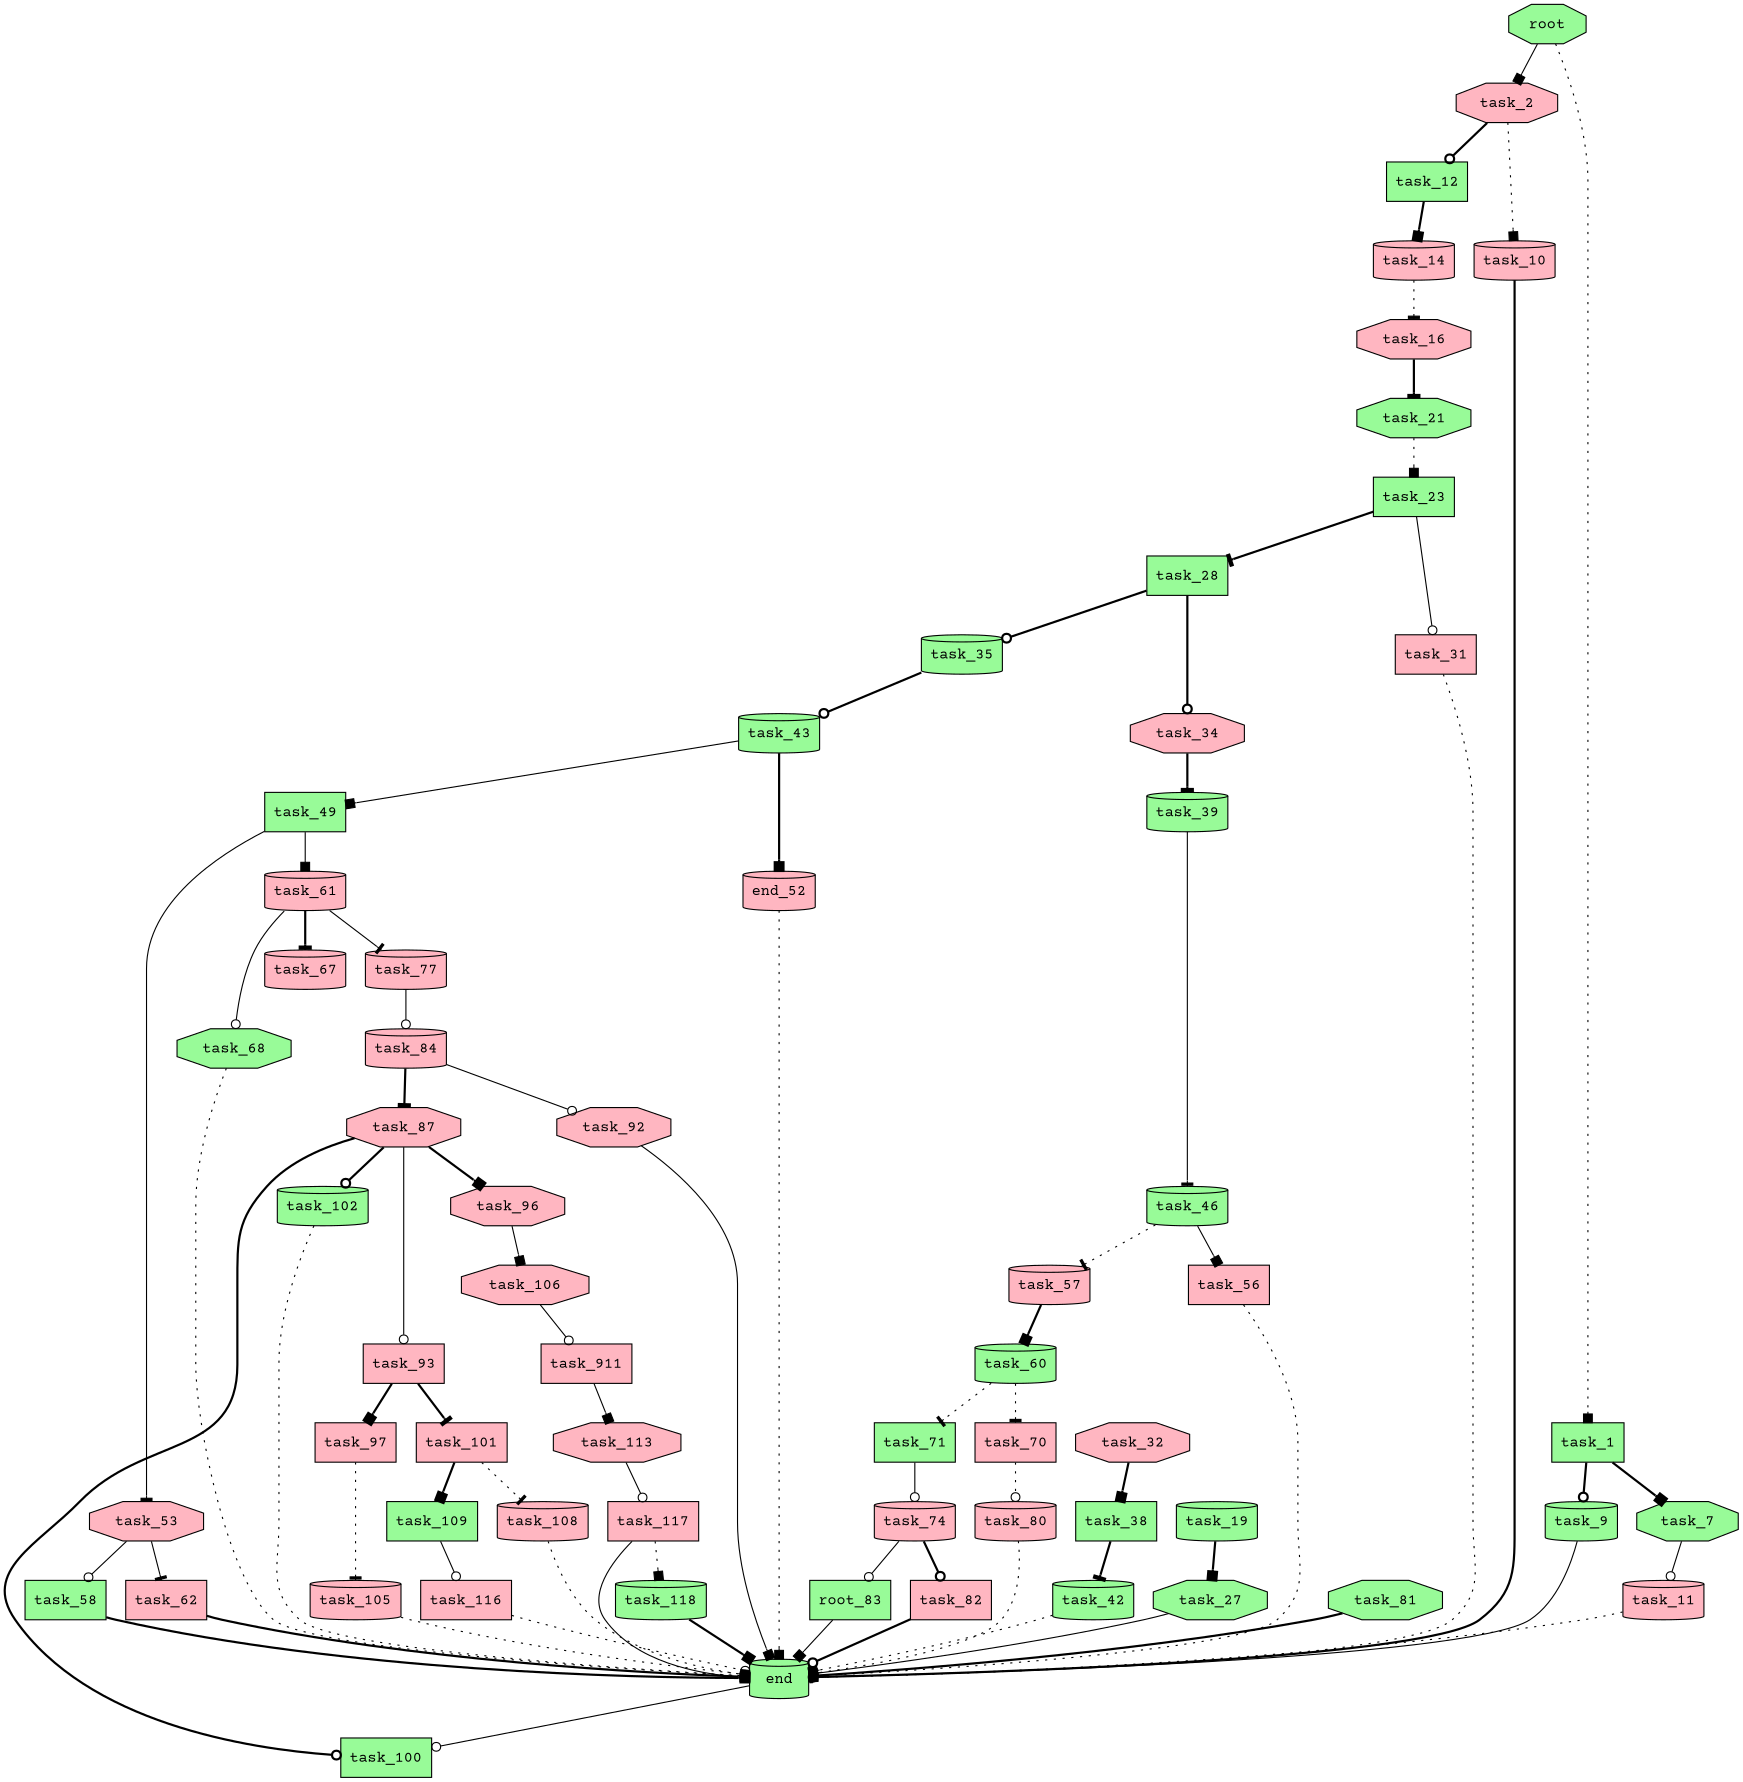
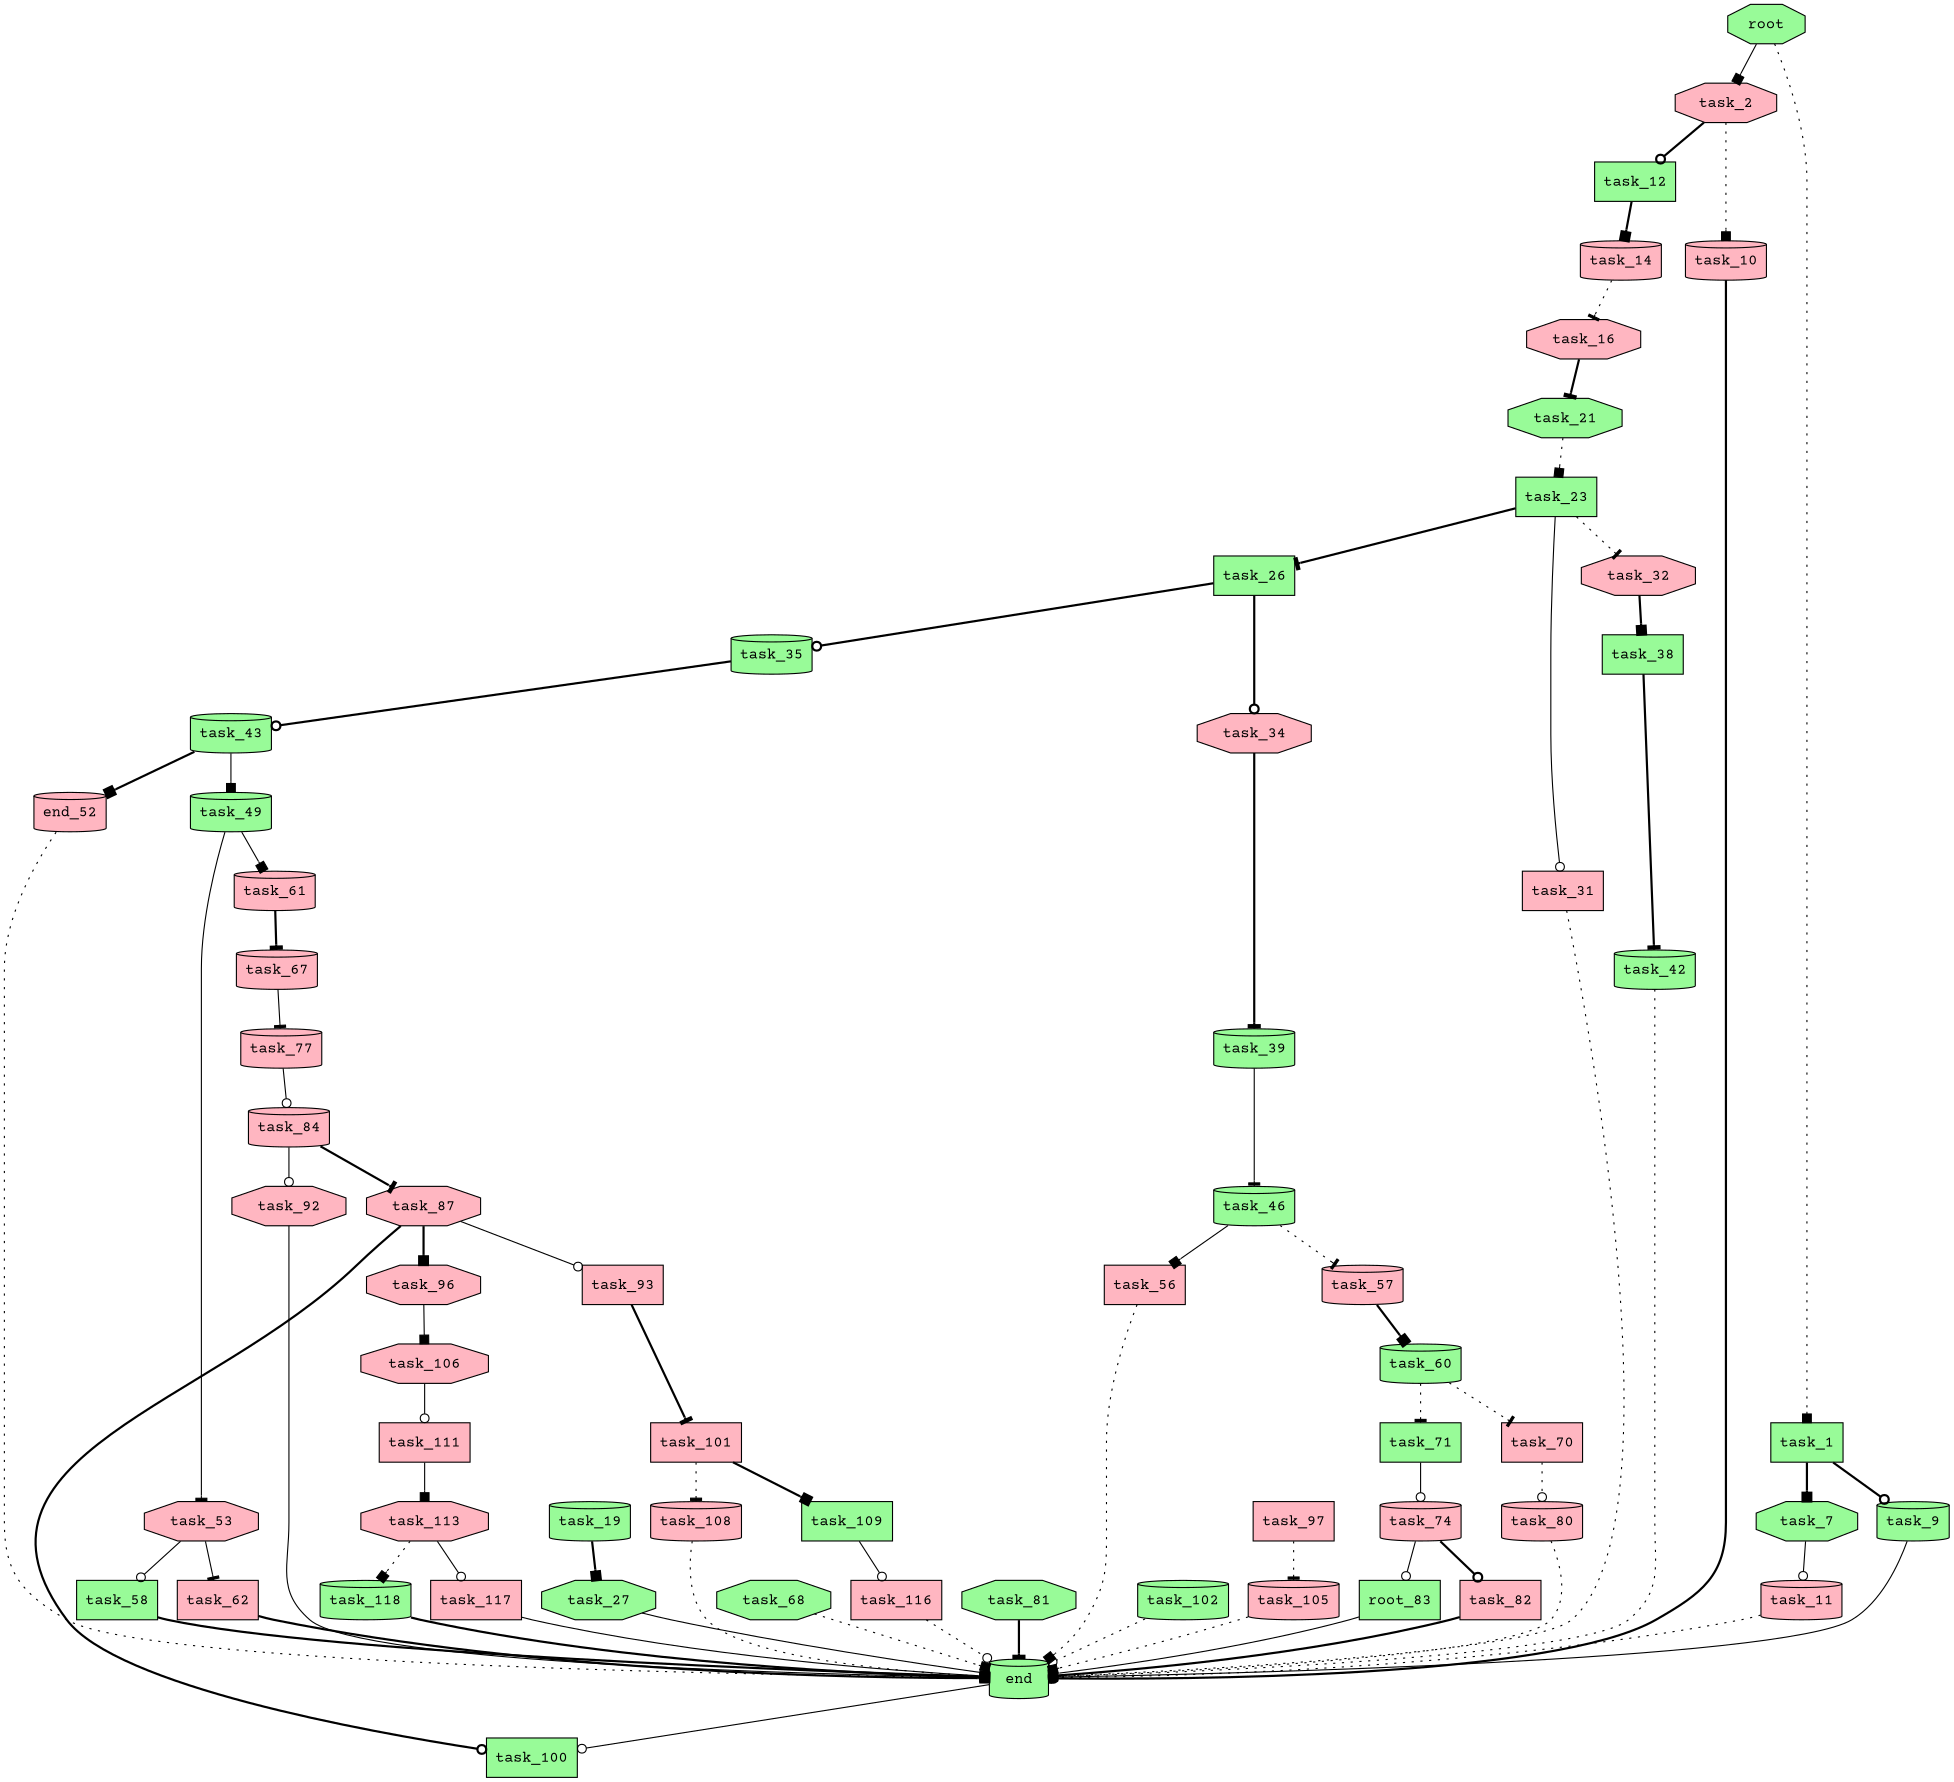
  digraph {
    fontname="Courier Prime"
    node [fillcolor=lightpink fontname="Courier Prime" shape=cylinder style=filled]
    edge [arrowhead=box fontname="Courier Prime" style=bold]
    root [fillcolor=palegreen shape=octagon]
    task_1 [fillcolor=palegreen shape=box]
    task_2 [shape=octagon]
    task_7 [fillcolor=palegreen shape=octagon]
    task_9 [fillcolor=palegreen]
    task_10
    task_12 [fillcolor=palegreen shape=box]
    task_11
    end [fillcolor=palegreen]
    task_14
    task_100 [fillcolor=palegreen shape=box]
    task_16 [shape=octagon]
    task_21 [fillcolor=palegreen shape=octagon]
    task_19 [fillcolor=palegreen]
    task_27 [fillcolor=palegreen shape=octagon]
    task_23 [fillcolor=palegreen shape=box]
-   task_28 [fillcolor=palegreen shape=box]
+   task_28 [fillcolor=palegreen shape=box label=task_26]
    task_31 [shape=box]
    task_32 [shape=octagon]
    task_34 [shape=octagon]
    task_35 [fillcolor=palegreen]
    task_38 [fillcolor=palegreen shape=box]
    task_39 [fillcolor=palegreen]
    task_43 [fillcolor=palegreen]
    task_42 [fillcolor=palegreen]
    task_46 [fillcolor=palegreen]
-   task_49 [fillcolor=palegreen shape=box]
+   task_49 [fillcolor=palegreen]
    n28 [label=end_52]
    task_56 [shape=box]
    task_57
    task_53 [shape=octagon]
    task_61
    task_60 [fillcolor=palegreen]
    task_58 [fillcolor=palegreen shape=box]
    task_62 [shape=box]
    task_67
    task_68 [fillcolor=palegreen shape=octagon]
    task_70 [shape=box]
    task_71 [fillcolor=palegreen shape=box]
    task_80
    task_74
    task_77
    task_84
    task_82 [shape=box]
    n45 [fillcolor=palegreen label=root_83 shape=box]
    task_81 [fillcolor=palegreen shape=octagon]
    task_87 [shape=octagon]
    task_92 [shape=octagon]
    task_93 [shape=box]
    task_96 [shape=octagon]
    task_102 [fillcolor=palegreen]
    task_97 [shape=box]
    task_101 [shape=box]
    task_106 [shape=octagon]
    task_105
    task_108
    task_109 [fillcolor=palegreen shape=box]
-   task_111 [shape=box label=task_911]
+   task_111 [shape=box]
    task_116 [shape=box]
    task_113 [shape=octagon]
    task_117 [shape=box]
    task_118 [fillcolor=palegreen]
    root -> task_1 [style=dotted]
    root -> task_2 [style=solid]
    task_1 -> task_7
    task_1 -> task_9 [arrowhead=odot]
    task_2 -> task_10 [style=dotted]
    task_2 -> task_12 [arrowhead=odot]
    task_7 -> task_11 [arrowhead=odot style=solid]
    task_9 -> end [style=solid]
    task_10 -> end [arrowhead=odot]
    task_12 -> task_14
    task_11 -> end [arrowhead=tee style=dotted]
    end -> task_100 [arrowhead=odot style=solid]
    task_14 -> task_16 [arrowhead=tee style=dotted]
    task_16 -> task_21 [arrowhead=tee]
    task_21 -> task_23 [style=dotted]
    task_19 -> task_27
    task_27 -> end [arrowhead=tee style=solid]
    task_23 -> task_28 [arrowhead=tee]
    task_23 -> task_31 [arrowhead=odot style=solid]
+   task_23 -> task_32 [arrowhead=tee style=dotted]
    task_28 -> task_34 [arrowhead=odot]
    task_28 -> task_35 [arrowhead=odot]
    task_31 -> end [style=dotted]
    task_32 -> task_38
    task_34 -> task_39 [arrowhead=tee]
    task_35 -> task_43 [arrowhead=odot]
    task_38 -> task_42 [arrowhead=tee]
    task_39 -> task_46 [arrowhead=tee style=solid]
    task_43 -> task_49 [style=solid]
    task_43 -> n28
    task_42 -> end [style=dotted]
    task_46 -> task_56 [style=solid]
    task_46 -> task_57 [arrowhead=tee style=dotted]
    task_49 -> task_53 [arrowhead=tee style=solid]
    task_49 -> task_61 [style=solid]
    n28 -> end [style=dotted]
    task_56 -> end [style=dotted]
    task_57 -> task_60
    task_53 -> task_58 [arrowhead=odot style=solid]
    task_53 -> task_62 [arrowhead=tee style=solid]
    task_61 -> task_67 [arrowhead=tee]
-   task_61 -> task_68 [arrowhead=odot style=solid]
    task_60 -> task_70 [arrowhead=tee style=dotted]
    task_60 -> task_71 [arrowhead=tee style=dotted]
    task_58 -> end
    task_62 -> end
-   task_61 -> task_77 [arrowhead=tee style=solid]
+   task_67 -> task_77 [arrowhead=tee style=solid]
    task_68 -> end [style=dotted]
    task_70 -> task_80 [arrowhead=odot style=dotted]
    task_71 -> task_74 [arrowhead=odot style=solid]
    task_80 -> end [style=dotted]
    task_74 -> task_82 [arrowhead=odot]
    task_74 -> n45 [arrowhead=odot style=solid]
    task_77 -> task_84 [arrowhead=odot style=solid]
    task_84 -> task_87 [arrowhead=tee]
    task_84 -> task_92 [arrowhead=odot style=solid]
    task_82 -> end [arrowhead=odot]
    n45 -> end [style=solid]
    task_81 -> end [arrowhead=tee]
    task_87 -> task_100 [arrowhead=odot]
    task_87 -> task_93 [arrowhead=odot style=solid]
    task_87 -> task_96
-   task_87 -> task_102 [arrowhead=odot]
    task_92 -> end [style=solid]
-   task_93 -> task_97
    task_93 -> task_101 [arrowhead=tee]
    task_96 -> task_106 [style=solid]
    task_102 -> end [arrowhead=odot style=dotted]
    task_97 -> task_105 [arrowhead=tee style=dotted]
    task_101 -> task_108 [arrowhead=tee style=dotted]
    task_101 -> task_109
    task_106 -> task_111 [arrowhead=odot style=solid]
    task_105 -> end [style=dotted]
    task_108 -> end [arrowhead=odot style=dotted]
    task_109 -> task_116 [arrowhead=odot style=solid]
    task_111 -> task_113 [style=solid]
    task_116 -> end [arrowhead=odot style=dotted]
    task_113 -> task_117 [arrowhead=odot style=solid]
-   task_117 -> task_118 [style=dotted]
+   task_113 -> task_118 [style=dotted]
    task_117 -> end [style=solid]
    task_118 -> end
  }
